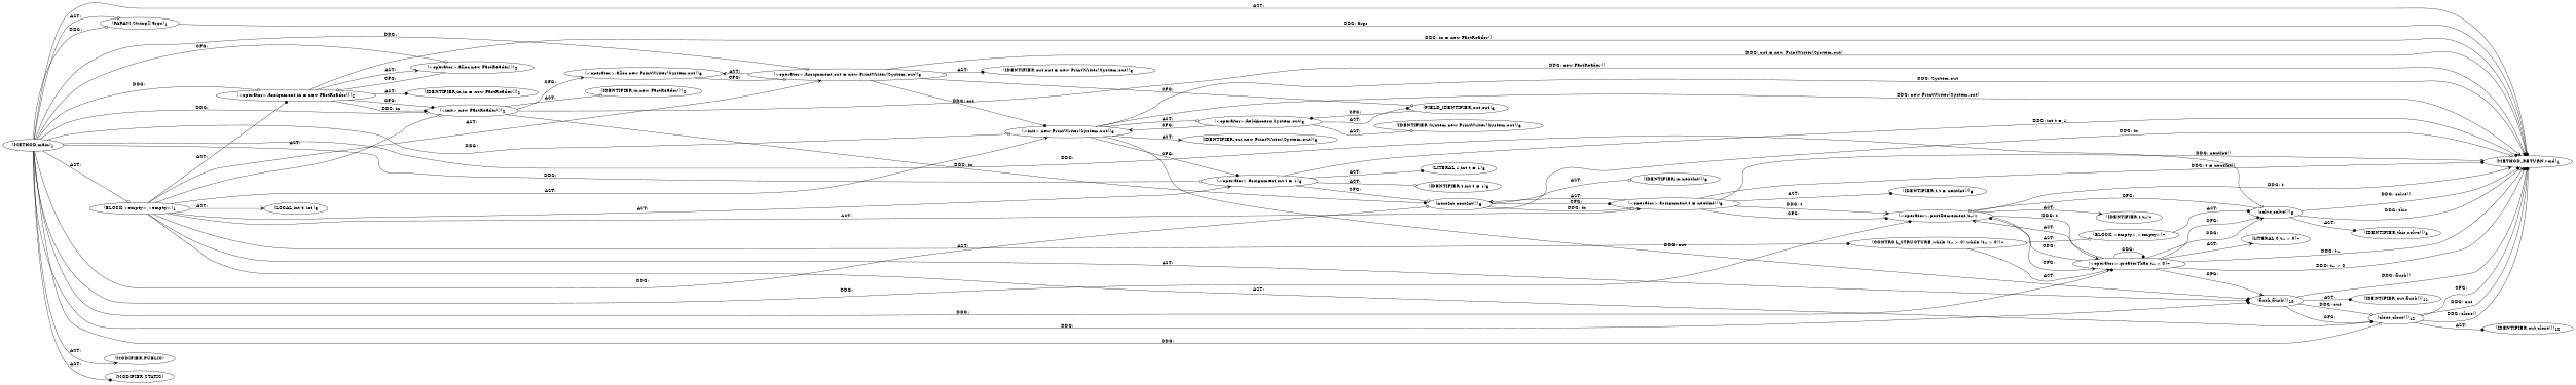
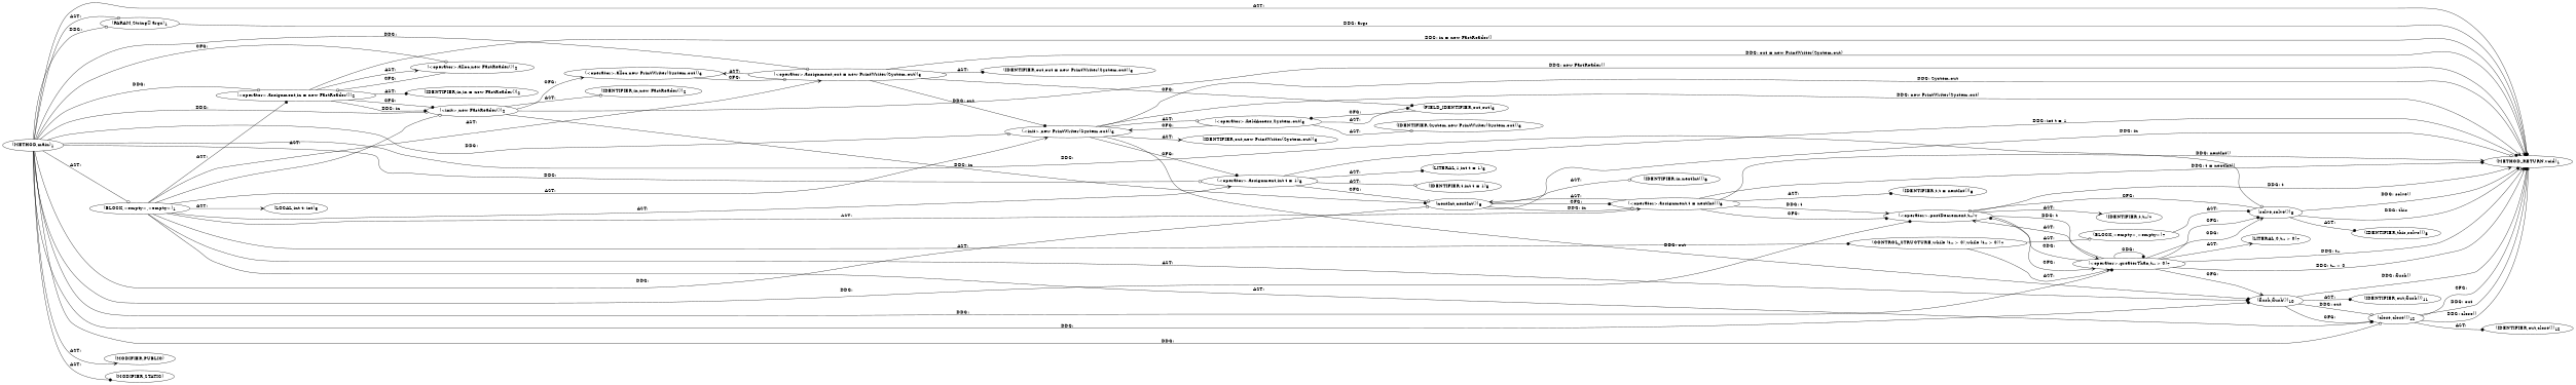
  digraph {
    rankdir=LR
    edge [arrowhead=dot]
    n1 [label=<(METHOD,main)<SUB>1</SUB>>]
    n2 [label=<(PARAM,String[] args)<SUB>1</SUB>>]
    n3 [label=<(BLOCK,&lt;empty&gt;,&lt;empty&gt;)<SUB>1</SUB>>]
    n4 [label=<(&lt;operator&gt;.assignment,in = new FastReader())<SUB>2</SUB>>]
    n5 [label=<(&lt;operator&gt;.alloc,new FastReader())<SUB>2</SUB>>]
    n6 [label=<(&lt;init&gt;,new FastReader())<SUB>2</SUB>>]
    n7 [label=<(&lt;operator&gt;.assignment,out = new PrintWriter(System.out))<SUB>3</SUB>>]
    n8 [label=<(&lt;init&gt;,new PrintWriter(System.out))<SUB>3</SUB>>]
    n9 [label=<(&lt;operator&gt;.assignment,int t = 1)<SUB>5</SUB>>]
    n10 [label=<(nextInt,nextInt())<SUB>6</SUB>>]
    n11 [label=<(&lt;operator&gt;.greaterThan,t-- &gt; 0)<SUB>7</SUB>>]
    n12 [label=<(&lt;operator&gt;.postDecrement,t--)<SUB>7</SUB>>]
    n13 [label=<(solve,solve())<SUB>8</SUB>>]
    n14 [label=<(flush,flush())<SUB>10</SUB>>]
    n15 [label=<(close,close())<SUB>12</SUB>>]
    n16 [label=<(MODIFIER,PUBLIC)>]
    n17 [label=<(MODIFIER,STATIC)>]
    n18 [label=<(METHOD_RETURN,void)<SUB>1</SUB>>]
    n19 [label=<(LOCAL,int t: int)<SUB>5</SUB>>]
    n20 [label=<(&lt;operator&gt;.assignment,t = nextInt())<SUB>6</SUB>>]
    n21 [label=<(CONTROL_STRUCTURE,while (t-- &gt; 0),while (t-- &gt; 0))<SUB>7</SUB>>]
    n22 [label=<(IDENTIFIER,in,in = new FastReader())<SUB>2</SUB>>]
    n23 [label=<(IDENTIFIER,in,new FastReader())<SUB>2</SUB>>]
    n24 [label=<(&lt;operator&gt;.alloc,new PrintWriter(System.out))<SUB>3</SUB>>]
    n25 [label=<(IDENTIFIER,out,out = new PrintWriter(System.out))<SUB>3</SUB>>]
    n26 [label=<(FIELD_IDENTIFIER,out,out)<SUB>3</SUB>>]
    n27 [label=<(IDENTIFIER,out,new PrintWriter(System.out))<SUB>3</SUB>>]
    n28 [label=<(&lt;operator&gt;.fieldAccess,System.out)<SUB>3</SUB>>]
    n29 [label=<(IDENTIFIER,t,int t = 1)<SUB>5</SUB>>]
    n30 [label=<(LITERAL,1,int t = 1)<SUB>5</SUB>>]
    n31 [label=<(IDENTIFIER,in,nextInt())<SUB>6</SUB>>]
    n32 [label=<(LITERAL,0,t-- &gt; 0)<SUB>7</SUB>>]
    n33 [label=<(IDENTIFIER,t,t--)<SUB>7</SUB>>]
    n34 [label=<(IDENTIFIER,this,solve())<SUB>8</SUB>>]
    n35 [label=<(IDENTIFIER,out,flush())<SUB>11</SUB>>]
    n36 [label=<(IDENTIFIER,out,close())<SUB>12</SUB>>]
    n37 [label=<(IDENTIFIER,t,t = nextInt())<SUB>6</SUB>>]
    n38 [label=<(BLOCK,&lt;empty&gt;,&lt;empty&gt;)<SUB>7</SUB>>]
    n39 [label=<(IDENTIFIER,System,new PrintWriter(System.out))<SUB>3</SUB>>]
    n1 -> n2 [arrowhead=odot label="AST: "]
    n1 -> n2 [arrowhead=odot label="DDG: "]
    n1 -> n3 [arrowhead=odot label="AST: "]
    n1 -> n4 [arrowhead=odot label="DDG: "]
    n1 -> n5 [arrowhead=odot label="CFG: "]
    n1 -> n6 [arrowhead=odot label="DDG: "]
    n1 -> n7 [arrowhead=odot label="DDG: "]
    n1 -> n8 [arrowhead=odot label="DDG: "]
    n1 -> n9 [arrowhead=odot label="DDG: "]
    n1 -> n10 [arrowhead=odot label="DDG: "]
    n1 -> n11 [label="DDG: "]
    n1 -> n12 [label="DDG: "]
    n1 -> n13 [arrowhead=odot label="DDG: "]
    n1 -> n14 [label="DDG: "]
    n1 -> n15 [arrowhead=odot label="DDG: "]
    n1 -> n16 [arrowhead=vee label="AST: "]
    n1 -> n17 [label="AST: "]
    n1 -> n18 [label="AST: "]
    n2 -> n18 [label="DDG: args"]
    n3 -> n4 [label="AST: "]
    n3 -> n6 [arrowhead=odot label="AST: "]
    n3 -> n7 [arrowhead=vee label="AST: "]
    n3 -> n8 [arrowhead=vee label="AST: "]
    n3 -> n9 [arrowhead=vee label="AST: "]
    n3 -> n14 [label="AST: "]
    n3 -> n15 [label="AST: "]
    n3 -> n19 [arrowhead=vee label="AST: "]
    n3 -> n20 [arrowhead=vee label="AST: "]
    n3 -> n21 [label="AST: "]
    n4 -> n5 [arrowhead=vee label="AST: "]
    n4 -> n6 [label="CFG: "]
    n4 -> n6 [label="DDG: in"]
    n4 -> n18 [label="DDG: in = new FastReader()"]
    n4 -> n22 [label="AST: "]
    n5 -> n4 [arrowhead=odot label="CFG: "]
    n6 -> n10 [label="DDG: in"]
    n6 -> n18 [label="DDG: new FastReader()"]
    n6 -> n23 [arrowhead=odot label="AST: "]
    n6 -> n24 [arrowhead=vee label="CFG: "]
    n7 -> n8 [label="DDG: out"]
    n7 -> n18 [arrowhead=vee label="DDG: out = new PrintWriter(System.out)"]
    n7 -> n24 [arrowhead=vee label="AST: "]
    n7 -> n25 [label="AST: "]
-   n7 -> n26 [arrowhead=odot label="CFG: "]
+   n7 -> n26 [label="CFG: "]
    n8 -> n9 [label="CFG: "]
    n8 -> n14 [label="DDG: out"]
    n8 -> n18 [arrowhead=vee label="DDG: System.out"]
    n8 -> n18 [arrowhead=vee label="DDG: new PrintWriter(System.out)"]
    n8 -> n27 [arrowhead=vee label="AST: "]
    n8 -> n28 [arrowhead=odot label="AST: "]
    n9 -> n10 [arrowhead=odot label="CFG: "]
    n9 -> n18 [label="DDG: int t = 1"]
    n9 -> n29 [arrowhead=odot label="AST: "]
    n9 -> n30 [label="AST: "]
    n10 -> n18 [arrowhead=odot label="DDG: in"]
    n10 -> n20 [label="CFG: "]
    n10 -> n20 [arrowhead=odot label="DDG: in"]
    n10 -> n31 [arrowhead=odot label="AST: "]
    n11 -> n11 [label="CDG: "]
    n11 -> n12 [arrowhead=vee label="AST: "]
    n11 -> n12 [label="CDG: "]
    n11 -> n13 [label="CFG: "]
    n11 -> n13 [arrowhead=vee label="CDG: "]
    n11 -> n14 [arrowhead=vee label="CFG: "]
    n11 -> n18 [arrowhead=vee label="DDG: t--"]
    n11 -> n18 [label="DDG: t-- &gt; 0"]
    n11 -> n32 [arrowhead=vee label="AST: "]
    n12 -> n11 [arrowhead=vee label="CFG: "]
    n12 -> n11 [arrowhead=vee label="DDG: t"]
    n12 -> n18 [arrowhead=vee label="DDG: t"]
    n12 -> n33 [arrowhead=vee label="AST: "]
    n13 -> n12 [arrowhead=odot label="CFG: "]
    n13 -> n18 [label="DDG: solve()"]
    n13 -> n18 [arrowhead=odot label="DDG: this"]
    n13 -> n34 [label="AST: "]
    n14 -> n15 [arrowhead=vee label="CFG: "]
    n14 -> n15 [arrowhead=odot label="DDG: out"]
    n14 -> n18 [arrowhead=odot label="DDG: flush()"]
    n14 -> n35 [label="AST: "]
    n15 -> n18 [label="CFG: "]
    n15 -> n18 [arrowhead=odot label="DDG: out"]
    n15 -> n18 [arrowhead=odot label="DDG: close()"]
    n15 -> n36 [label="AST: "]
    n20 -> n10 [arrowhead=vee label="AST: "]
    n20 -> n12 [label="CFG: "]
    n20 -> n12 [arrowhead=vee label="DDG: t"]
    n20 -> n18 [arrowhead=vee label="DDG: nextInt()"]
    n20 -> n18 [label="DDG: t = nextInt()"]
    n20 -> n37 [label="AST: "]
    n21 -> n11 [arrowhead=vee label="AST: "]
    n21 -> n38 [arrowhead=odot label="AST: "]
    n24 -> n7 [arrowhead=odot label="CFG: "]
    n26 -> n28 [label="CFG: "]
    n28 -> n8 [arrowhead=vee label="CFG: "]
    n28 -> n26 [label="AST: "]
    n28 -> n39 [arrowhead=odot label="AST: "]
    n38 -> n13 [label="AST: "]
  }
